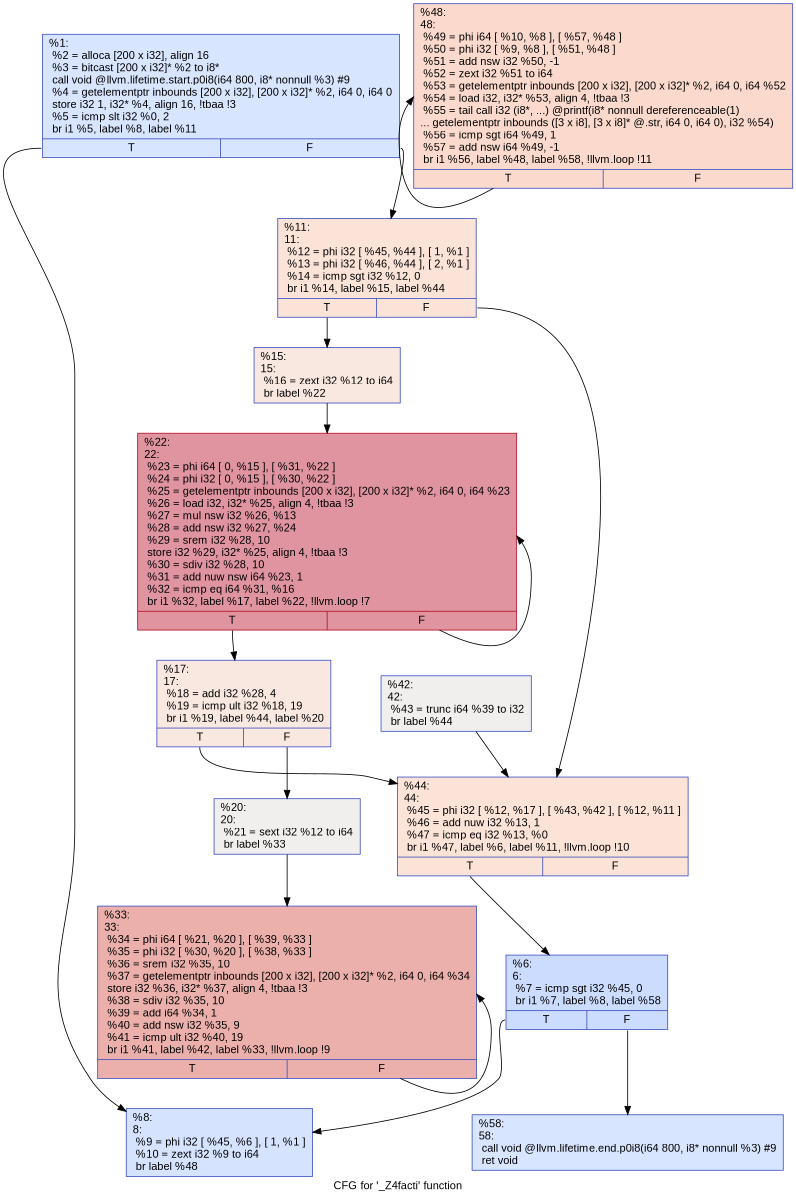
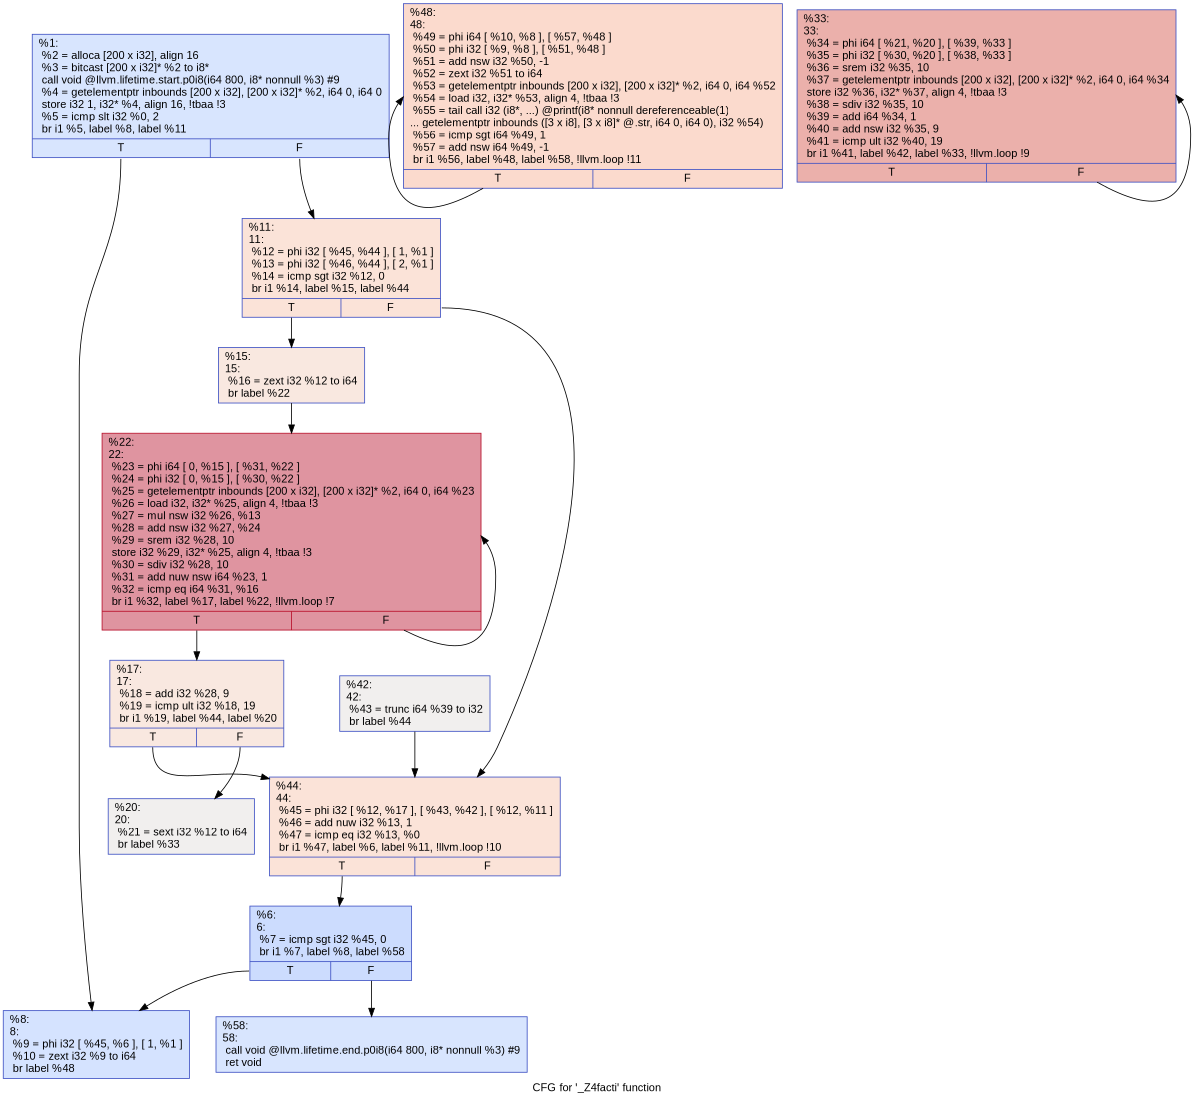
  digraph {
    fontname="Liberation Sans"
    label="CFG for '_Z4facti' function"
    node [color="#3d50c3ff" fillcolor="#a7c5fe70" fontname="Liberation Sans" shape=record style=filled]
    edge [fontname="Liberation Sans" tailport=s0]
    n1 [label="{%1:\l  %2 = alloca [200 x i32], align 16\l  %3 = bitcast [200 x i32]* %2 to i8*\l  call void @llvm.lifetime.start.p0i8(i64 800, i8* nonnull %3) #9\l  %4 = getelementptr inbounds [200 x i32], [200 x i32]* %2, i64 0, i64 0\l  store i32 1, i32* %4, align 16, !tbaa !3\l  %5 = icmp slt i32 %0, 2\l  br i1 %5, label %8, label %11\l|{<s0>T|<s1>F}}"]
    n2 [fillcolor="#a1c0ff70" label="{%8:\l8:                                                \l  %9 = phi i32 [ %45, %6 ], [ 1, %1 ]\l  %10 = zext i32 %9 to i64\l  br label %48\l}"]
    n3 [fillcolor="#f6bfa670" label="{%11:\l11:                                               \l  %12 = phi i32 [ %45, %44 ], [ 1, %1 ]\l  %13 = phi i32 [ %46, %44 ], [ 2, %1 ]\l  %14 = icmp sgt i32 %12, 0\l  br i1 %14, label %15, label %44\l|{<s0>T|<s1>F}}"]
    n4 [fillcolor="#f1ccb870" label="{%15:\l15:                                               \l  %16 = zext i32 %12 to i64\l  br label %22\l}"]
    n5 [fillcolor="#f6bfa670" label="{%44:\l44:                                               \l  %45 = phi i32 [ %12, %17 ], [ %43, %42 ], [ %12, %11 ]\l  %46 = add nuw i32 %13, 1\l  %47 = icmp eq i32 %13, %0\l  br i1 %47, label %6, label %11, !llvm.loop !10\l|{<s0>T|<s1>F}}"]
    n6 [fillcolor="#f7ac8e70" label="{%48:\l48:                                               \l  %49 = phi i64 [ %10, %8 ], [ %57, %48 ]\l  %50 = phi i32 [ %9, %8 ], [ %51, %48 ]\l  %51 = add nsw i32 %50, -1\l  %52 = zext i32 %51 to i64\l  %53 = getelementptr inbounds [200 x i32], [200 x i32]* %2, i64 0, i64 %52\l  %54 = load i32, i32* %53, align 4, !tbaa !3\l  %55 = tail call i32 (i8*, ...) @printf(i8* nonnull dereferenceable(1)\l... getelementptr inbounds ([3 x i8], [3 x i8]* @.str, i64 0, i64 0), i32 %54)\l  %56 = icmp sgt i64 %49, 1\l  %57 = add nsw i64 %49, -1\l  br i1 %56, label %48, label %58, !llvm.loop !11\l|{<s0>T|<s1>F}}"]
    n7 [color="#b70d28ff" fillcolor="#b70d2870" label="{%22:\l22:                                               \l  %23 = phi i64 [ 0, %15 ], [ %31, %22 ]\l  %24 = phi i32 [ 0, %15 ], [ %30, %22 ]\l  %25 = getelementptr inbounds [200 x i32], [200 x i32]* %2, i64 0, i64 %23\l  %26 = load i32, i32* %25, align 4, !tbaa !3\l  %27 = mul nsw i32 %26, %13\l  %28 = add nsw i32 %27, %24\l  %29 = srem i32 %28, 10\l  store i32 %29, i32* %25, align 4, !tbaa !3\l  %30 = sdiv i32 %28, 10\l  %31 = add nuw nsw i64 %23, 1\l  %32 = icmp eq i64 %31, %16\l  br i1 %32, label %17, label %22, !llvm.loop !7\l|{<s0>T|<s1>F}}"]
    n8 [fillcolor="#8caffe70" label="{%6:\l6:                                                \l  %7 = icmp sgt i32 %45, 0\l  br i1 %7, label %8, label %58\l|{<s0>T|<s1>F}}"]
    n9 [label="{%58:\l58:                                               \l  call void @llvm.lifetime.end.p0i8(i64 800, i8* nonnull %3) #9\l  ret void\l}"]
-   n10 [fillcolor="#f1ccb870" label="{%17:\l17:                                               \l  %18 = add i32 %28, 4\l  %19 = icmp ult i32 %18, 19\l  br i1 %19, label %44, label %20\l|{<s0>T|<s1>F}}"]
+   n10 [fillcolor="#f1ccb870" label="{%17:\l17:                                               \l  %18 = add i32 %28, 9\l  %19 = icmp ult i32 %18, 19\l  br i1 %19, label %44, label %20\l|{<s0>T|<s1>F}}"]
    n11 [fillcolor="#e0dbd870" label="{%20:\l20:                                               \l  %21 = sext i32 %12 to i64\l  br label %33\l}"]
    n12 [fillcolor="#d24b4070" label="{%33:\l33:                                               \l  %34 = phi i64 [ %21, %20 ], [ %39, %33 ]\l  %35 = phi i32 [ %30, %20 ], [ %38, %33 ]\l  %36 = srem i32 %35, 10\l  %37 = getelementptr inbounds [200 x i32], [200 x i32]* %2, i64 0, i64 %34\l  store i32 %36, i32* %37, align 4, !tbaa !3\l  %38 = sdiv i32 %35, 10\l  %39 = add i64 %34, 1\l  %40 = add nsw i32 %35, 9\l  %41 = icmp ult i32 %40, 19\l  br i1 %41, label %42, label %33, !llvm.loop !9\l|{<s0>T|<s1>F}}"]
    n13 [fillcolor="#e0dbd870" label="{%42:\l42:                                               \l  %43 = trunc i64 %39 to i32\l  br label %44\l}"]
    n1 -> n2
    n1 -> n3 [tailport=s1]
    n3 -> n4
    n3 -> n5 [tailport=s1]
    n4 -> n7
    n5 -> n8
    n6 -> n6
    n7 -> n7 [tailport=s1]
    n7 -> n10
    n8 -> n2
    n8 -> n9 [tailport=s1]
    n10 -> n5
    n10 -> n11 [tailport=s1]
-   n11 -> n12
    n12 -> n12 [tailport=s1]
    n13 -> n5
  }
